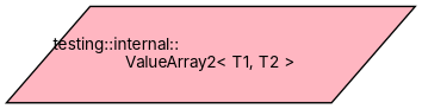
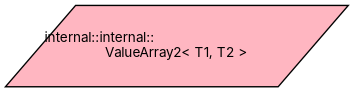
  digraph {
    rankdir=TB
    fontname=Inter
-   n1 [color=black fillcolor=lightpink fontname=Inter fontsize=10 height=0.2 label="testing::internal::\lValueArray2\< T1, T2 \>" shape=parallelogram style=filled width=0.4]
+   n1 [color=black fillcolor=lightpink fontname=Inter fontsize=10 height=0.2 label="internal::internal::\lValueArray2\< T1, T2 \>" shape=parallelogram style=filled width=0.4]
  }
